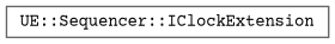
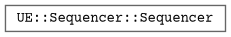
  digraph {
    rankdir=LR
    fontname="Courier Prime"
-   n1 [color=grey40 fillcolor=white fontname="Courier Prime" fontsize=10 height=0.2 label="UE::Sequencer::IClockExtension" shape=box style=filled width=0.4]
+   n1 [color=grey40 fillcolor=white fontname="Courier Prime" fontsize=10 height=0.2 label="UE::Sequencer::Sequencer" shape=box style=filled width=0.4]
  }
